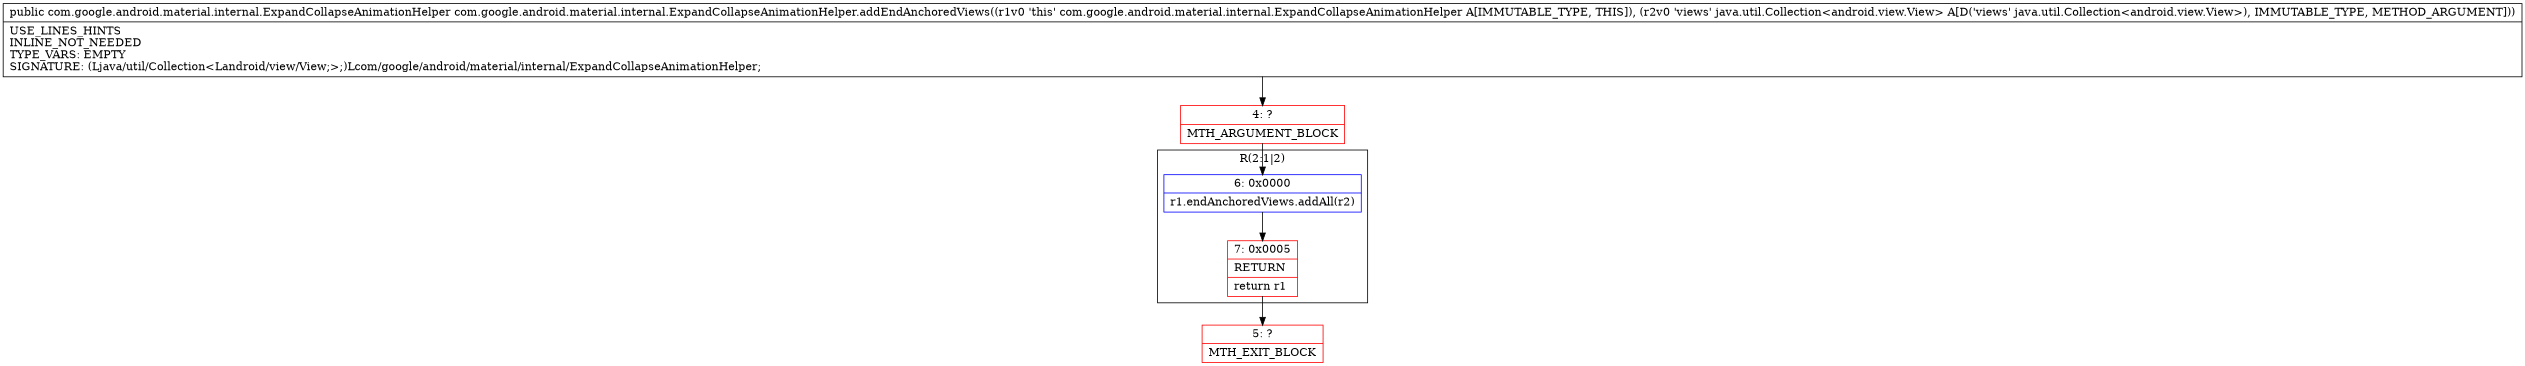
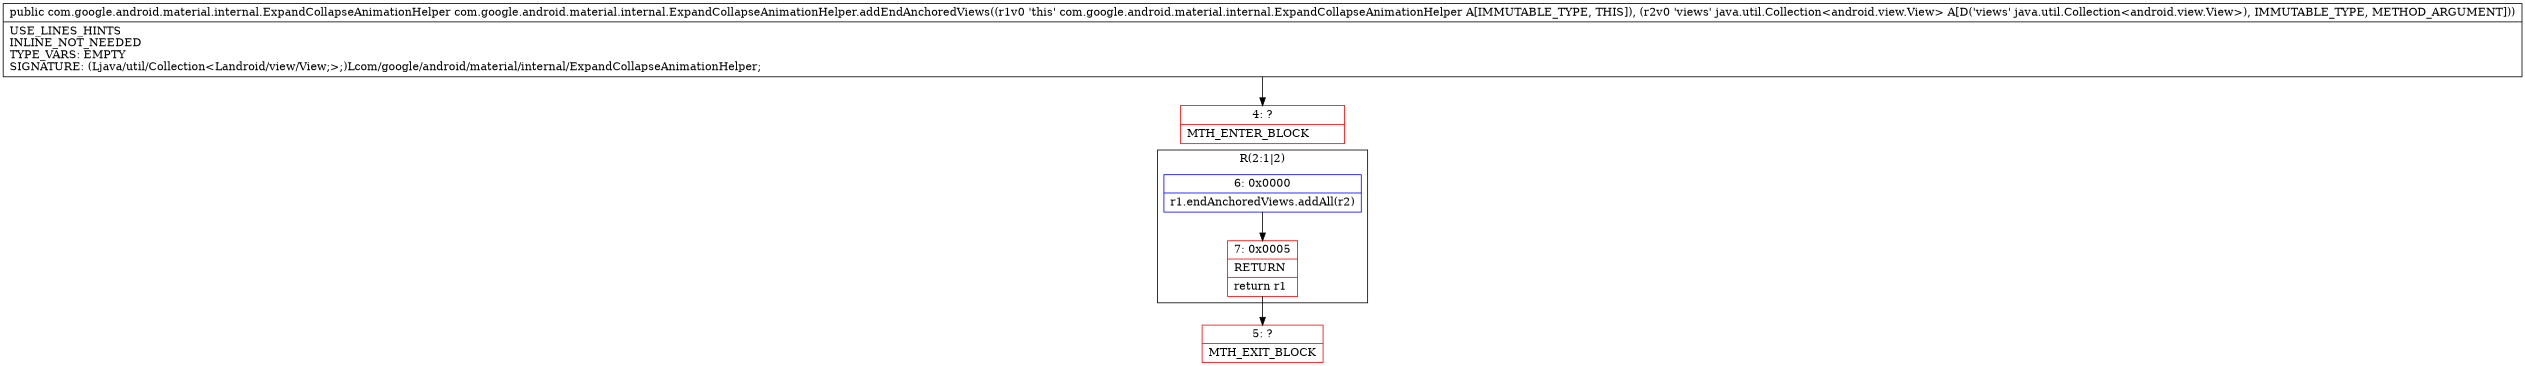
  digraph {
    node [color=red shape=record]
    n1 [color=blue label="{6\:\ 0x0000|r1.endAnchoredViews.addAll(r2)\l}"]
    n2 [label="{7\:\ 0x0005|RETURN\l|return r1\l}"]
    n3 [label="{5\:\ ?|MTH_EXIT_BLOCK\l}"]
-   n4 [label="{4\:\ ?|MTH_ARGUMENT_BLOCK\l}"]
+   n4 [label="{4\:\ ?|MTH_ENTER_BLOCK\l}"]
    n5 [label="{public com.google.android.material.internal.ExpandCollapseAnimationHelper com.google.android.material.internal.ExpandCollapseAnimationHelper.addEndAnchoredViews((r1v0 'this' com.google.android.material.internal.ExpandCollapseAnimationHelper A[IMMUTABLE_TYPE, THIS]), (r2v0 'views' java.util.Collection\<android.view.View\> A[D('views' java.util.Collection\<android.view.View\>), IMMUTABLE_TYPE, METHOD_ARGUMENT]))  | USE_LINES_HINTS\lINLINE_NOT_NEEDED\lTYPE_VARS: EMPTY\lSIGNATURE: (Ljava\/util\/Collection\<Landroid\/view\/View;\>;)Lcom\/google\/android\/material\/internal\/ExpandCollapseAnimationHelper;\l}" color=""]
    subgraph cluster_1 {
      label="R(2:1|2)"
      n1
      n2
    }
    n1 -> n2
    n2 -> n3
-   n4 -> n1
    n5 -> n4
  }
